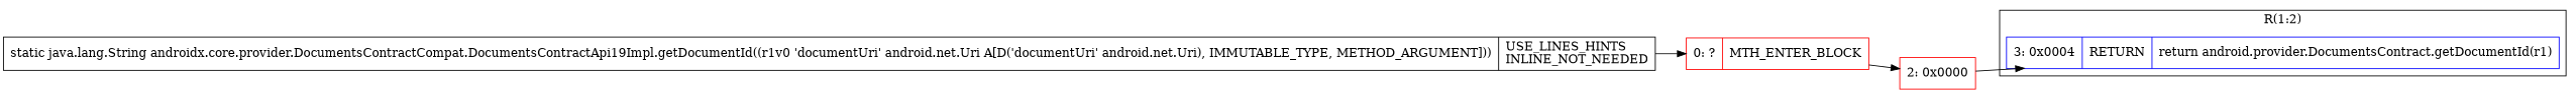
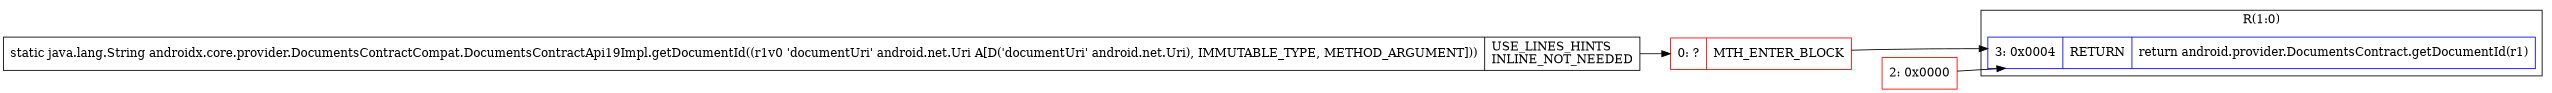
  digraph {
    rankdir=LR
    node [color=red shape=record]
    n1 [color=blue label="{3\:\ 0x0004|RETURN\l|return android.provider.DocumentsContract.getDocumentId(r1)\l}"]
    n2 [label="{0\:\ ?|MTH_ENTER_BLOCK\l}"]
    n3 [label="{2\:\ 0x0000}"]
    n4 [label="{static java.lang.String androidx.core.provider.DocumentsContractCompat.DocumentsContractApi19Impl.getDocumentId((r1v0 'documentUri' android.net.Uri A[D('documentUri' android.net.Uri), IMMUTABLE_TYPE, METHOD_ARGUMENT]))  | USE_LINES_HINTS\lINLINE_NOT_NEEDED\l}" color=""]
    subgraph cluster_1 {
-     label="R(1:2)"
+     label="R(1:0)"
      n1
    }
-   n2 -> n3
+   n2 -> n1
    n3 -> n1
    n4 -> n2
  }
